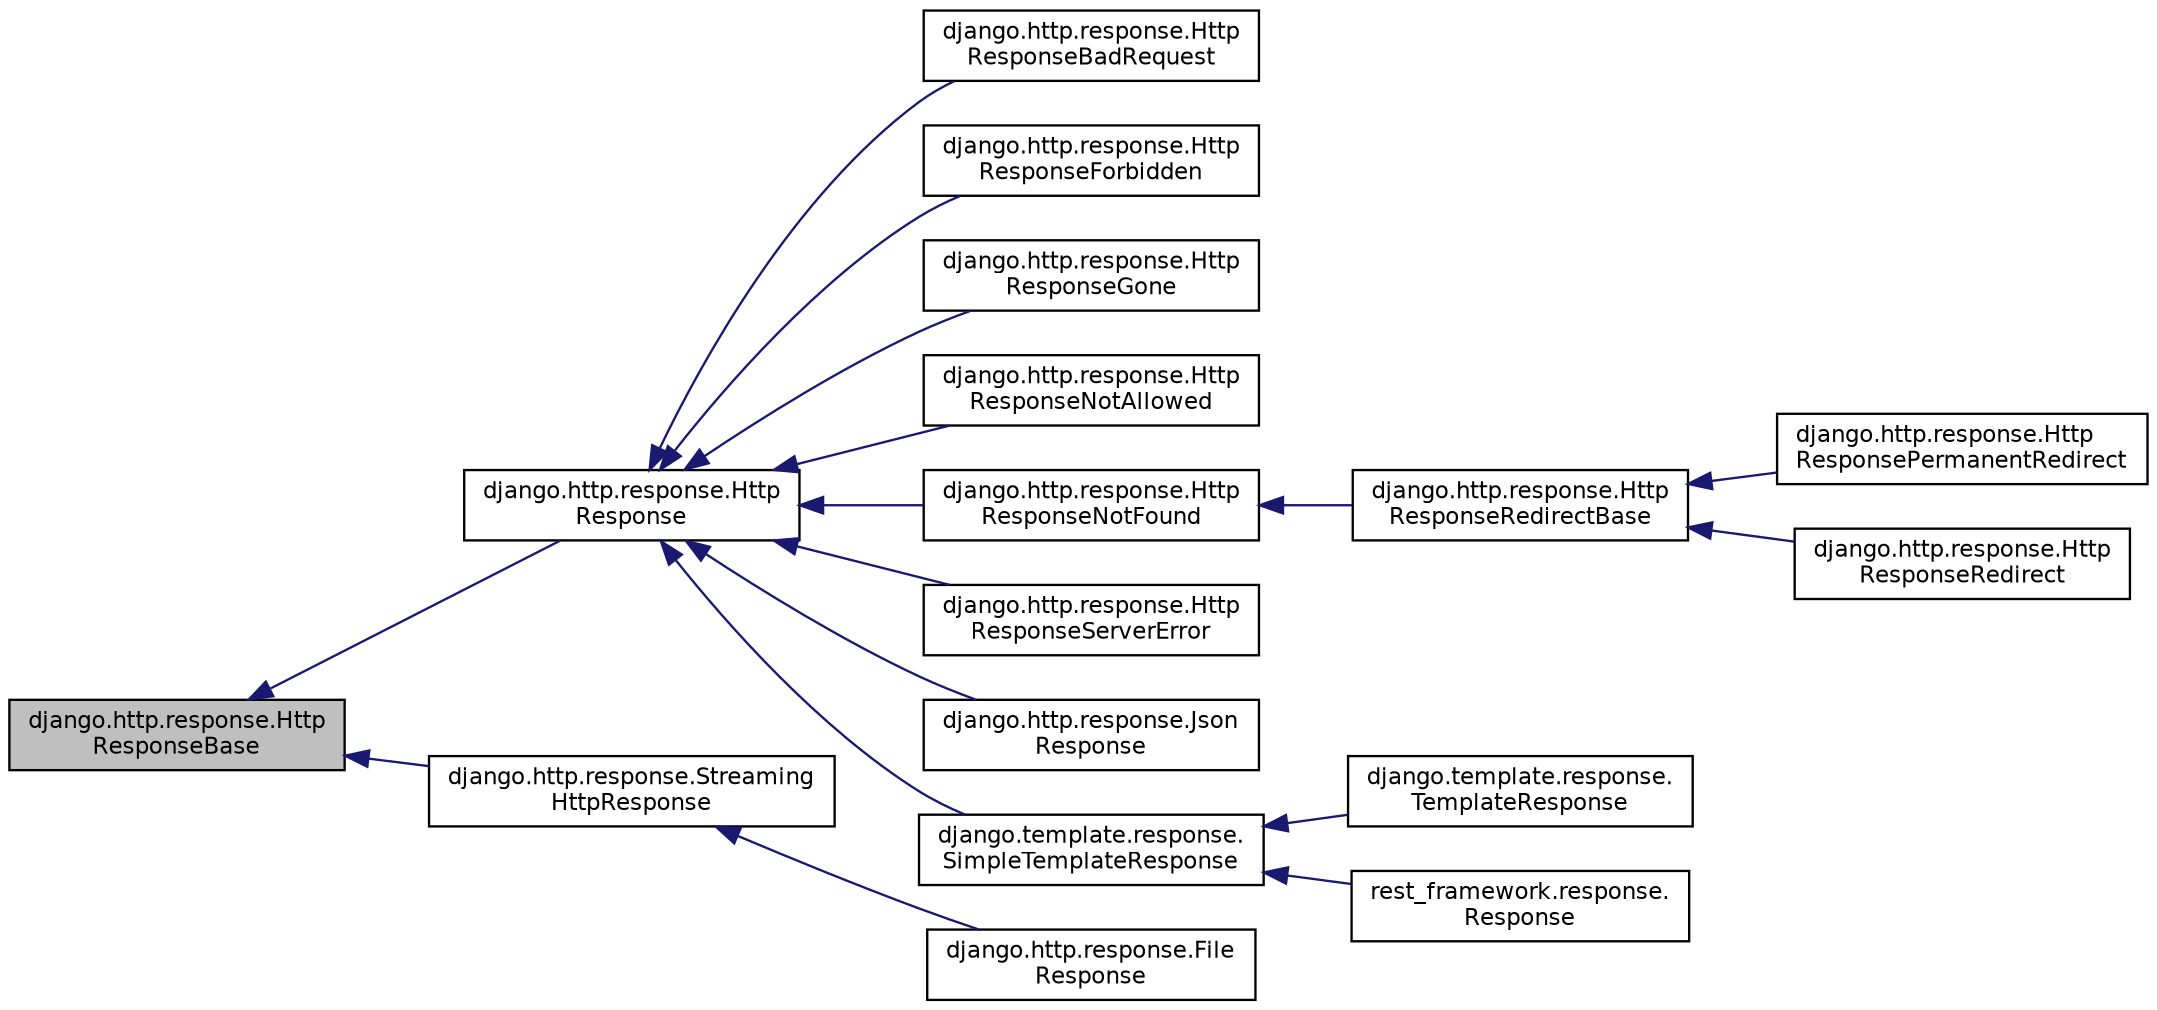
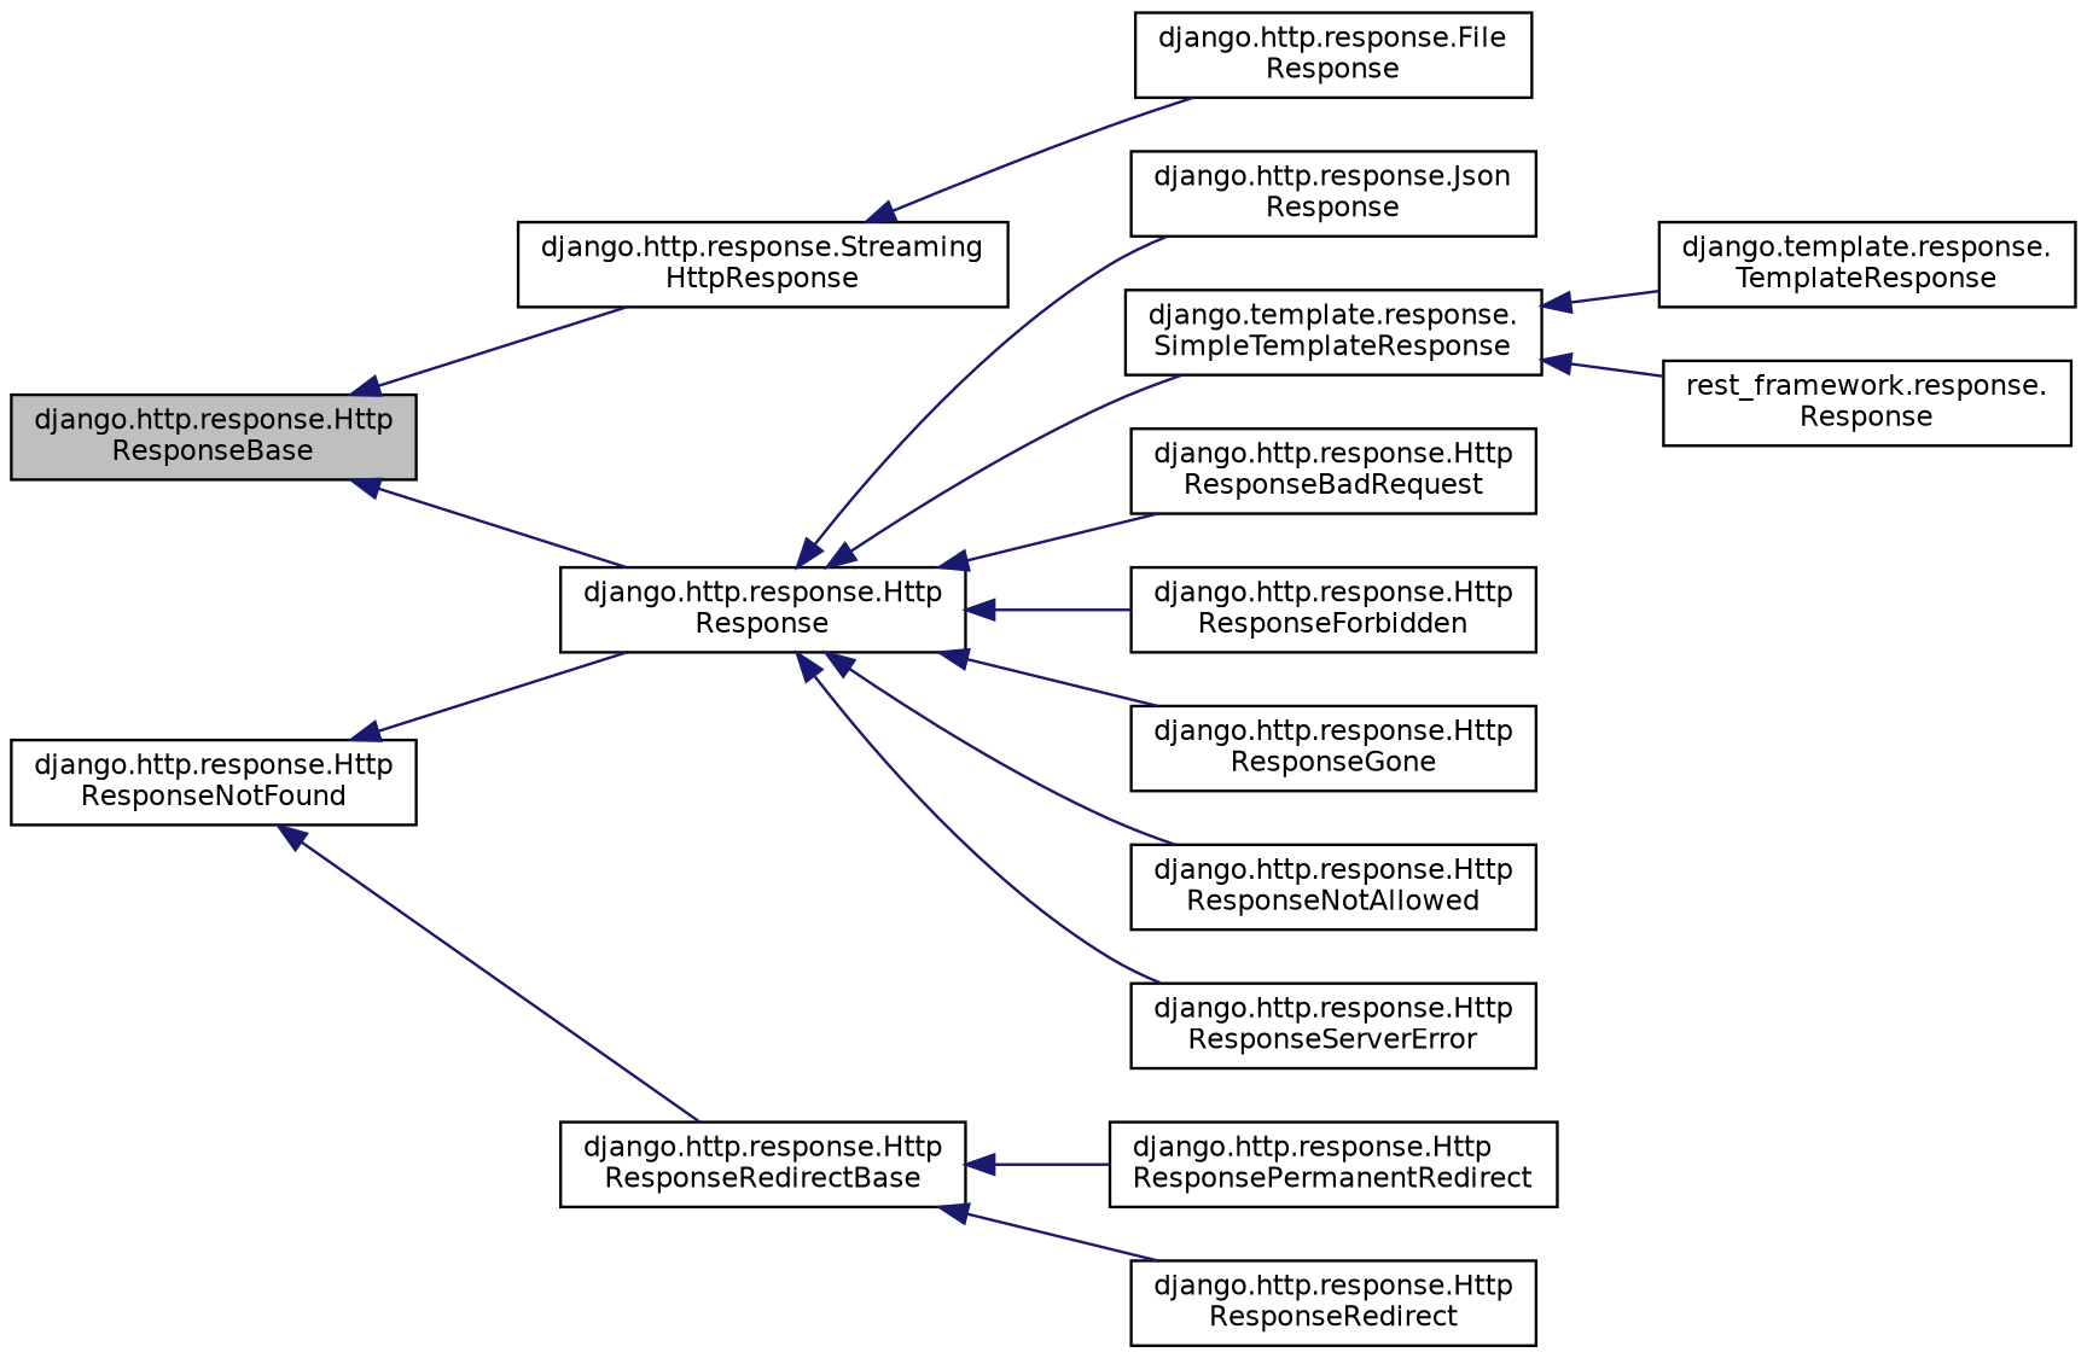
  digraph {
    rankdir=LR
    node [color=black fillcolor=white fontname=Helvetica fontsize=10 shape=record style=filled]
    edge [color=midnightblue dir=back fontname=Helvetica fontsize=10 labelfontname=Helvetica labelfontsize=10 style=solid]
    n1 [fillcolor=grey75 fontcolor=black height=0.2 label="django.http.response.Http\lResponseBase" width=0.4]
    n2 [height=0.2 label="django.http.response.Http\lResponse" width=0.4]
    n3 [height=0.2 label="django.http.response.Streaming\lHttpResponse" width=0.4]
    n4 [height=0.2 label="django.http.response.Http\lResponseBadRequest" width=0.4]
    n5 [height=0.2 label="django.http.response.Http\lResponseForbidden" width=0.4]
    n6 [height=0.2 label="django.http.response.Http\lResponseGone" width=0.4]
    n7 [height=0.2 label="django.http.response.Http\lResponseNotAllowed" width=0.4]
    n8 [height=0.2 label="django.http.response.Http\lResponseNotFound" width=0.4]
    n9 [height=0.2 label="django.http.response.Http\lResponseServerError" width=0.4]
    n10 [height=0.2 label="django.http.response.Json\lResponse" width=0.4]
    n11 [height=0.2 label="django.template.response.\lSimpleTemplateResponse" width=0.4]
    n12 [height=0.2 label="django.http.response.File\lResponse" width=0.4]
    n13 [height=0.2 label="django.http.response.Http\lResponseRedirectBase" width=0.4]
    n14 [height=0.2 label="django.http.response.Http\lResponsePermanentRedirect" width=0.4]
    n15 [height=0.2 label="django.http.response.Http\lResponseRedirect" width=0.4]
    n16 [height=0.2 label="django.template.response.\lTemplateResponse" width=0.4]
    n17 [height=0.2 label="rest_framework.response.\lResponse" width=0.4]
    n1 -> n2
    n1 -> n3
    n2 -> n4
    n2 -> n5
    n2 -> n6
    n2 -> n7
-   n2 -> n8
+   n8 -> n2
    n2 -> n9
    n2 -> n10
    n2 -> n11
    n3 -> n12
    n8 -> n13
    n11 -> n16
    n11 -> n17
    n13 -> n14
    n13 -> n15
  }
